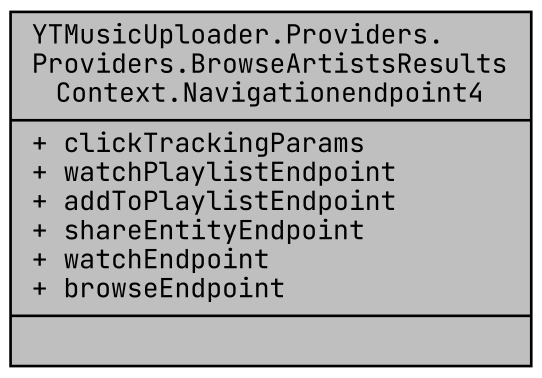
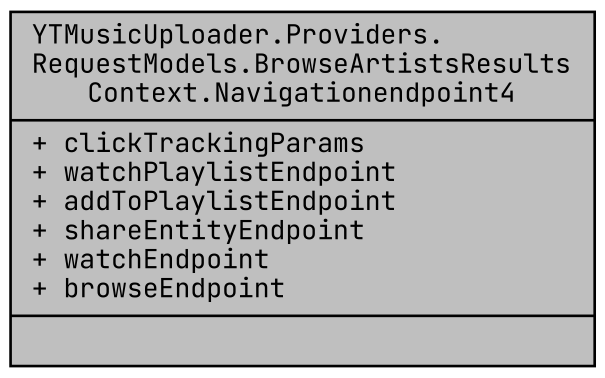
  digraph {
    fontname="JetBrains Mono"
-   n1 [color=black fillcolor=grey75 fontcolor=black fontname="JetBrains Mono" fontsize=10 height=0.2 label="{YTMusicUploader.Providers.\lProviders.BrowseArtistsResults\lContext.Navigationendpoint4\n|+ clickTrackingParams\l+ watchPlaylistEndpoint\l+ addToPlaylistEndpoint\l+ shareEntityEndpoint\l+ watchEndpoint\l+ browseEndpoint\l|}" shape=record style=filled width=0.4]
+   n1 [color=black fillcolor=grey75 fontcolor=black fontname="JetBrains Mono" fontsize=10 height=0.2 label="{YTMusicUploader.Providers.\lRequestModels.BrowseArtistsResults\lContext.Navigationendpoint4\n|+ clickTrackingParams\l+ watchPlaylistEndpoint\l+ addToPlaylistEndpoint\l+ shareEntityEndpoint\l+ watchEndpoint\l+ browseEndpoint\l|}" shape=record style=filled width=0.4]
  }
